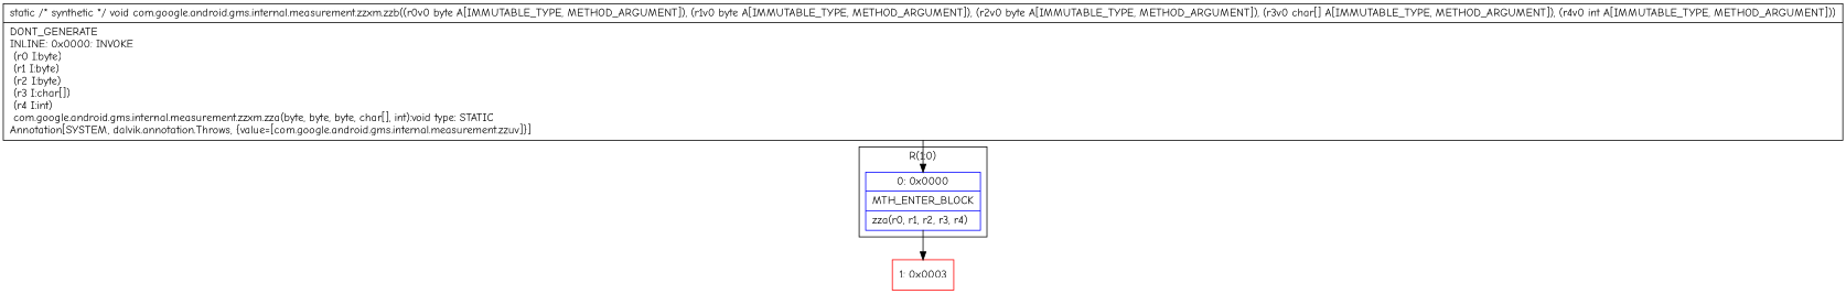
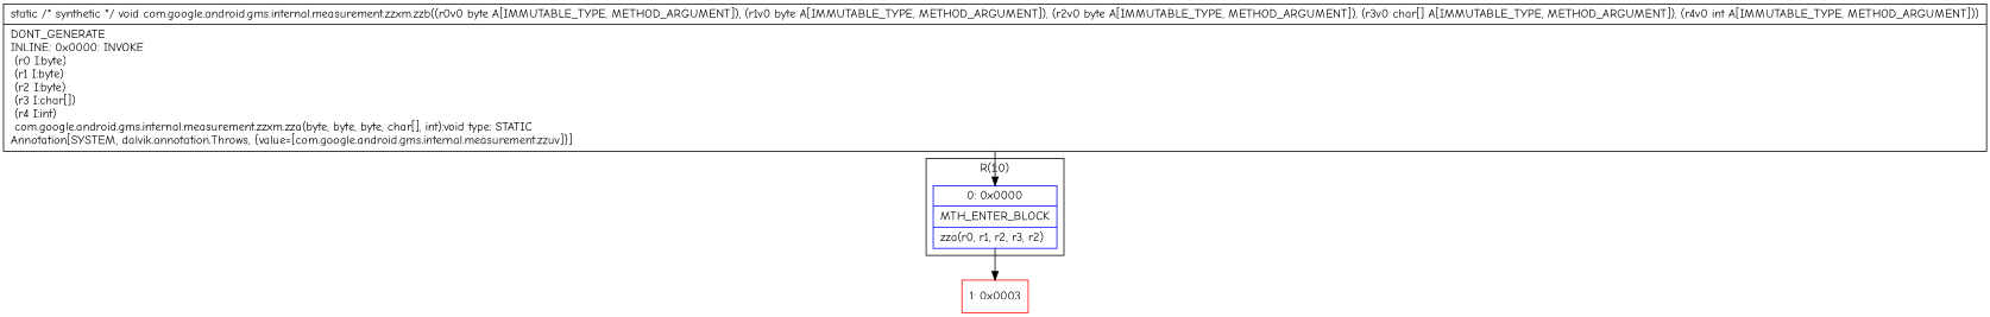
  digraph {
    fontname="Comic Neue"
    node [shape=record fontname="Comic Neue"]
    edge [fontname="Comic Neue"]
-   n1 [color=blue label="{0\:\ 0x0000|MTH_ENTER_BLOCK\l|zza(r0, r1, r2, r3, r4)\l}"]
+   n1 [color=blue label="{0\:\ 0x0000|MTH_ENTER_BLOCK\l|zza(r0, r1, r2, r3, r2)\l}"]
    n2 [color=red label="{1\:\ 0x0003}"]
    n3 [label="{static \/* synthetic *\/ void com.google.android.gms.internal.measurement.zzxm.zzb((r0v0 byte A[IMMUTABLE_TYPE, METHOD_ARGUMENT]), (r1v0 byte A[IMMUTABLE_TYPE, METHOD_ARGUMENT]), (r2v0 byte A[IMMUTABLE_TYPE, METHOD_ARGUMENT]), (r3v0 char[] A[IMMUTABLE_TYPE, METHOD_ARGUMENT]), (r4v0 int A[IMMUTABLE_TYPE, METHOD_ARGUMENT]))  | DONT_GENERATE\lINLINE: 0x0000: INVOKE  \l  (r0 I:byte)\l  (r1 I:byte)\l  (r2 I:byte)\l  (r3 I:char[])\l  (r4 I:int)\l com.google.android.gms.internal.measurement.zzxm.zza(byte, byte, byte, char[], int):void type: STATIC\lAnnotation[SYSTEM, dalvik.annotation.Throws, \{value=[com.google.android.gms.internal.measurement.zzuv]\}]\l}"]
    subgraph cluster_1 {
      label="R(1:0)"
      n1
    }
    n1 -> n2
    n3 -> n1
  }
